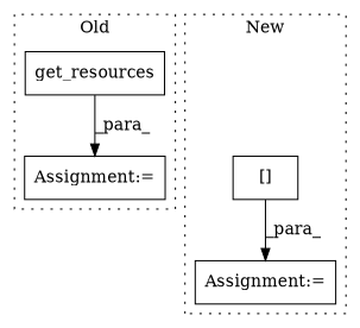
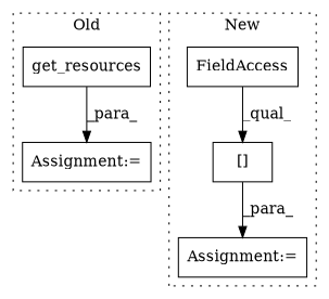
  digraph {
    node [a=7 l=1 shape=box]
    n1 [a=32 l="14,1" label=get_resources s="2525,2551"]
    n2 [label="Assignment:=" s=2514]
    n3 [a=2 l="12,1" label="[]" s="2656,2672"]
+   n4 [a=22 l=11 label=FieldAccess s=2656]
    n5 [label="Assignment:=" s=2655]
    subgraph cluster_1 {
      label=Old
      style=dotted
      n1
      n2
    }
    subgraph cluster_2 {
      label=New
      style=dotted
      n3
+     n4
      n5
    }
    n1 -> n2 [label=_para_]
    n3 -> n5 [label=_para_]
+   n4 -> n3 [label=_qual_]
  }
